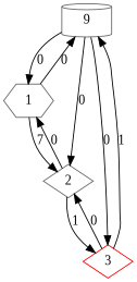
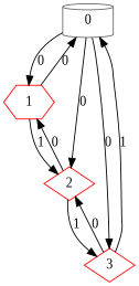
  digraph {
    fontname="Liberation Serif"
    node [color=gray40 fontname="Liberation Serif" shape=diamond]
    edge [fontname="Liberation Serif"]
-   0 [shape=cylinder label=9]
-   1 [shape=hexagon]
-   2
+   0 [shape=cylinder]
+   1 [color=red shape=hexagon]
+   2 [color=red]
    3 [color=red]
    0 -> 1 [label=0]
    0 -> 2 [label=0]
    0 -> 3 [label=0]
    1 -> 0 [label=0]
-   1 -> 2 [label=7]
+   1 -> 2 [label=1]
    2 -> 1 [label=0]
    2 -> 3 [label=1]
    3 -> 0 [label=1]
    3 -> 2 [label=0]
  }
